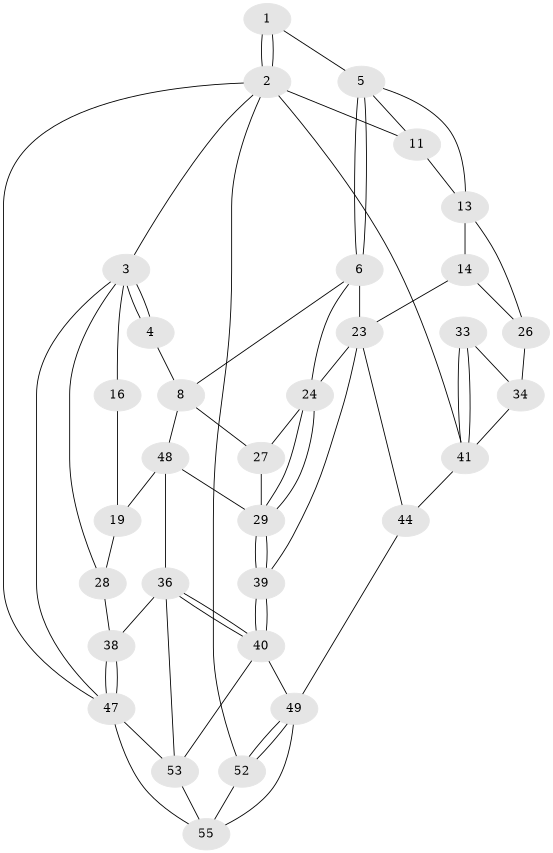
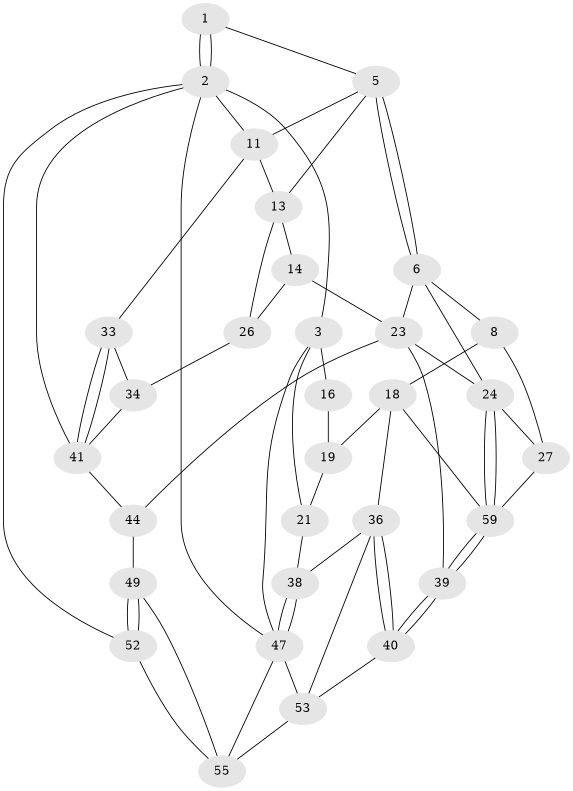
  graph {
    node [color=gray90 style=filled]
    2 [super="+43"]
    1
    5 [super="+10"]
    3 [super="+15"]
    11 [super="+12"]
    41 [super="+42"]
    47 [super="+48"]
    52
    6 [super="+7"]
    13 [super="+21"]
-   4 [super="+9"]
    16
-   28 [super="+32"]
+   28 [super="+32" label=21]
    33
    44 [super="+45"]
    53 [super="+54"]
    55 [super="+56"]
    8 [super="+17"]
    19 [super="+20"]
    38
-   18 [super="+31" label=48]
+   18 [super="+31"]
    27
    24 [super="+25"]
    23 [super="+46"]
    14 [super="+22"]
    26 [super="+35"]
-   29 [super="+30"]
+   29 [super="+30" label=59]
    36 [super="+37"]
    34
    39
    40 [super="+51"]
    49 [super="+50"]
    2 -- 3
    2 -- 11
    2 -- 41
    2 -- 47
    2 -- 52
    1 -- 2
    1 -- 2
    1 -- 5
    5 -- 11
    5 -- 6
    5 -- 6
    5 -- 13
    3 -- 47
-   3 -- 4
-   3 -- 4
    3 -- 16
    3 -- 28
    11 -- 13
+   11 -- 33
    41 -- 44
    47 -- 53
    47 -- 55
    52 -- 55
    6 -- 8
    6 -- 24
    6 -- 23
    13 -- 14
    13 -- 26
-   4 -- 8
    16 -- 19
    28 -- 38
    33 -- 41
    33 -- 41
    33 -- 34
    44 -- 49
    53 -- 55
    8 -- 18
    8 -- 27
    19 -- 28 [weight=2]
    38 -- 47
    38 -- 47
    18 -- 19
    18 -- 29
    18 -- 36
    27 -- 29
    24 -- 27
    24 -- 29
    24 -- 29
    23 -- 44
    23 -- 24
    23 -- 39
    14 -- 23
    14 -- 26
    26 -- 34
    29 -- 39
    29 -- 39
    36 -- 53
    36 -- 38
    36 -- 40
    36 -- 40
    34 -- 41
    39 -- 40
    39 -- 40
    40 -- 53
-   40 -- 49
    49 -- 52
    49 -- 52
    49 -- 55
  }
